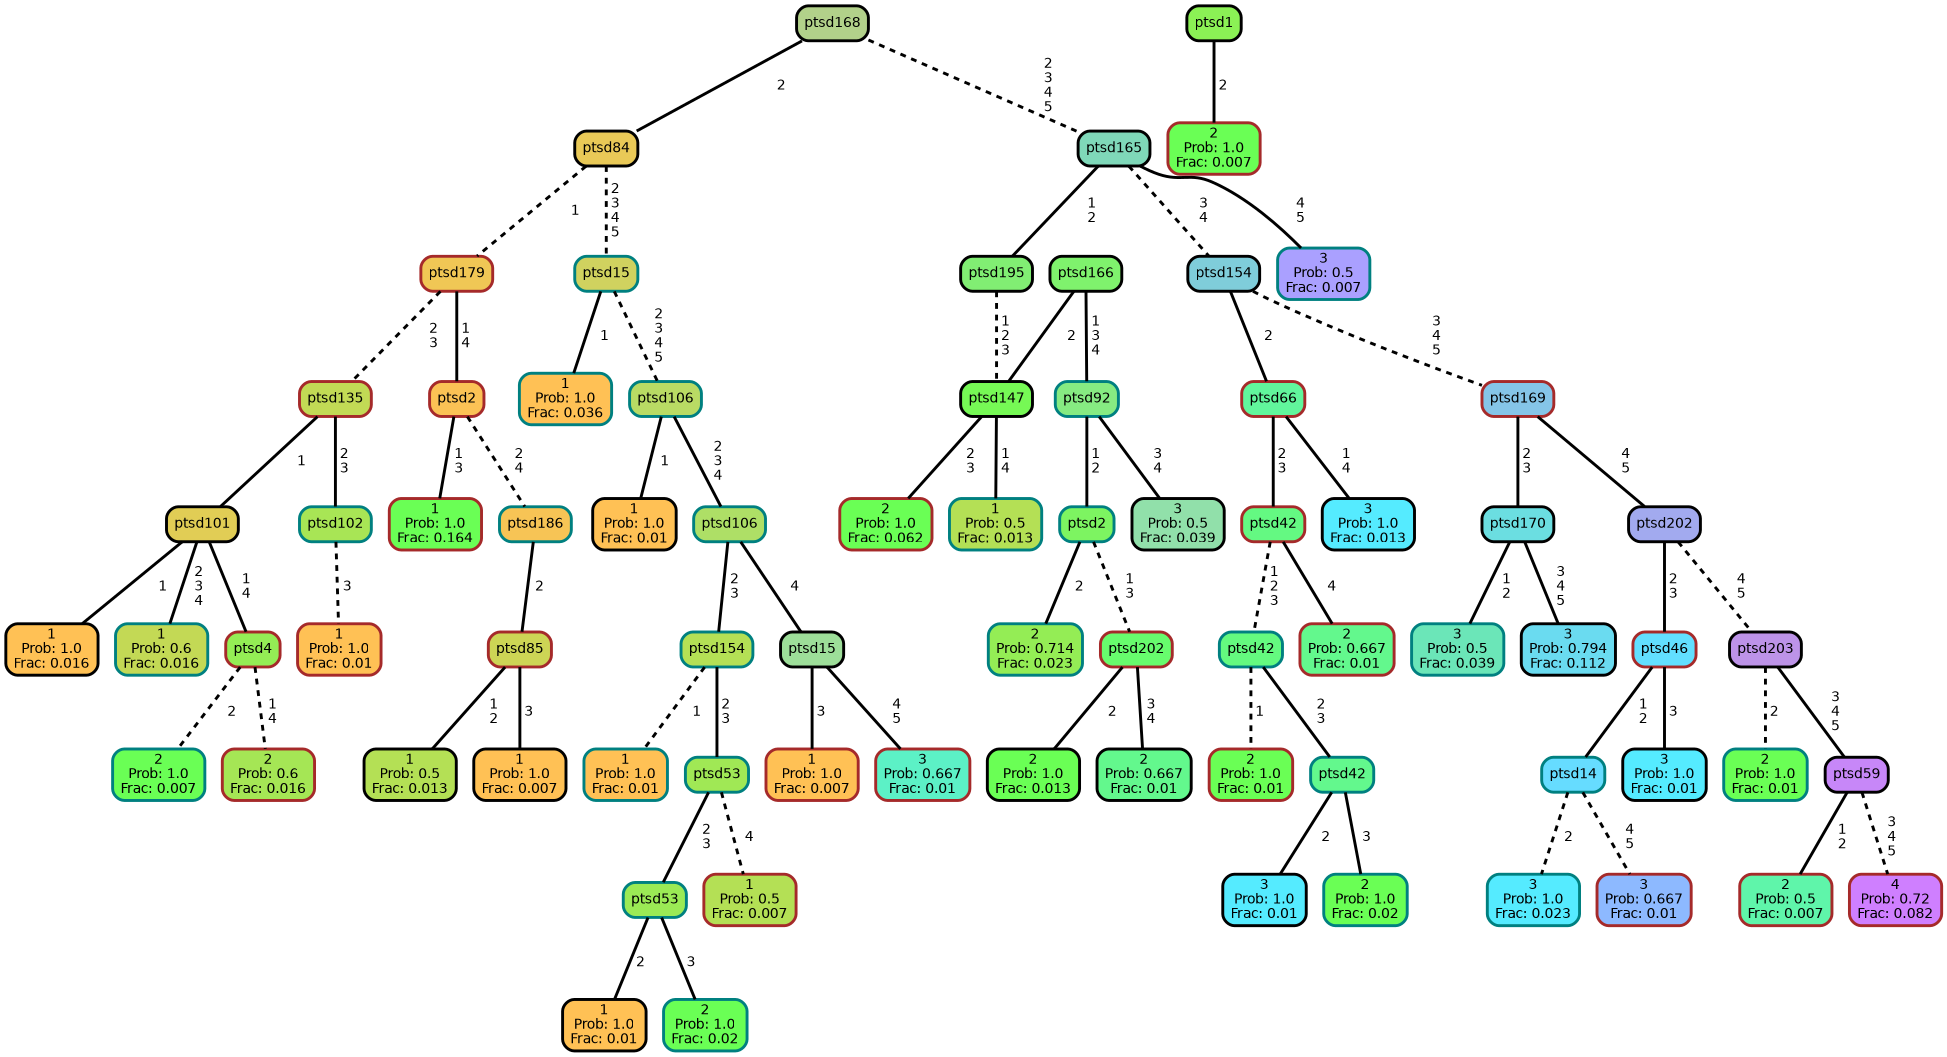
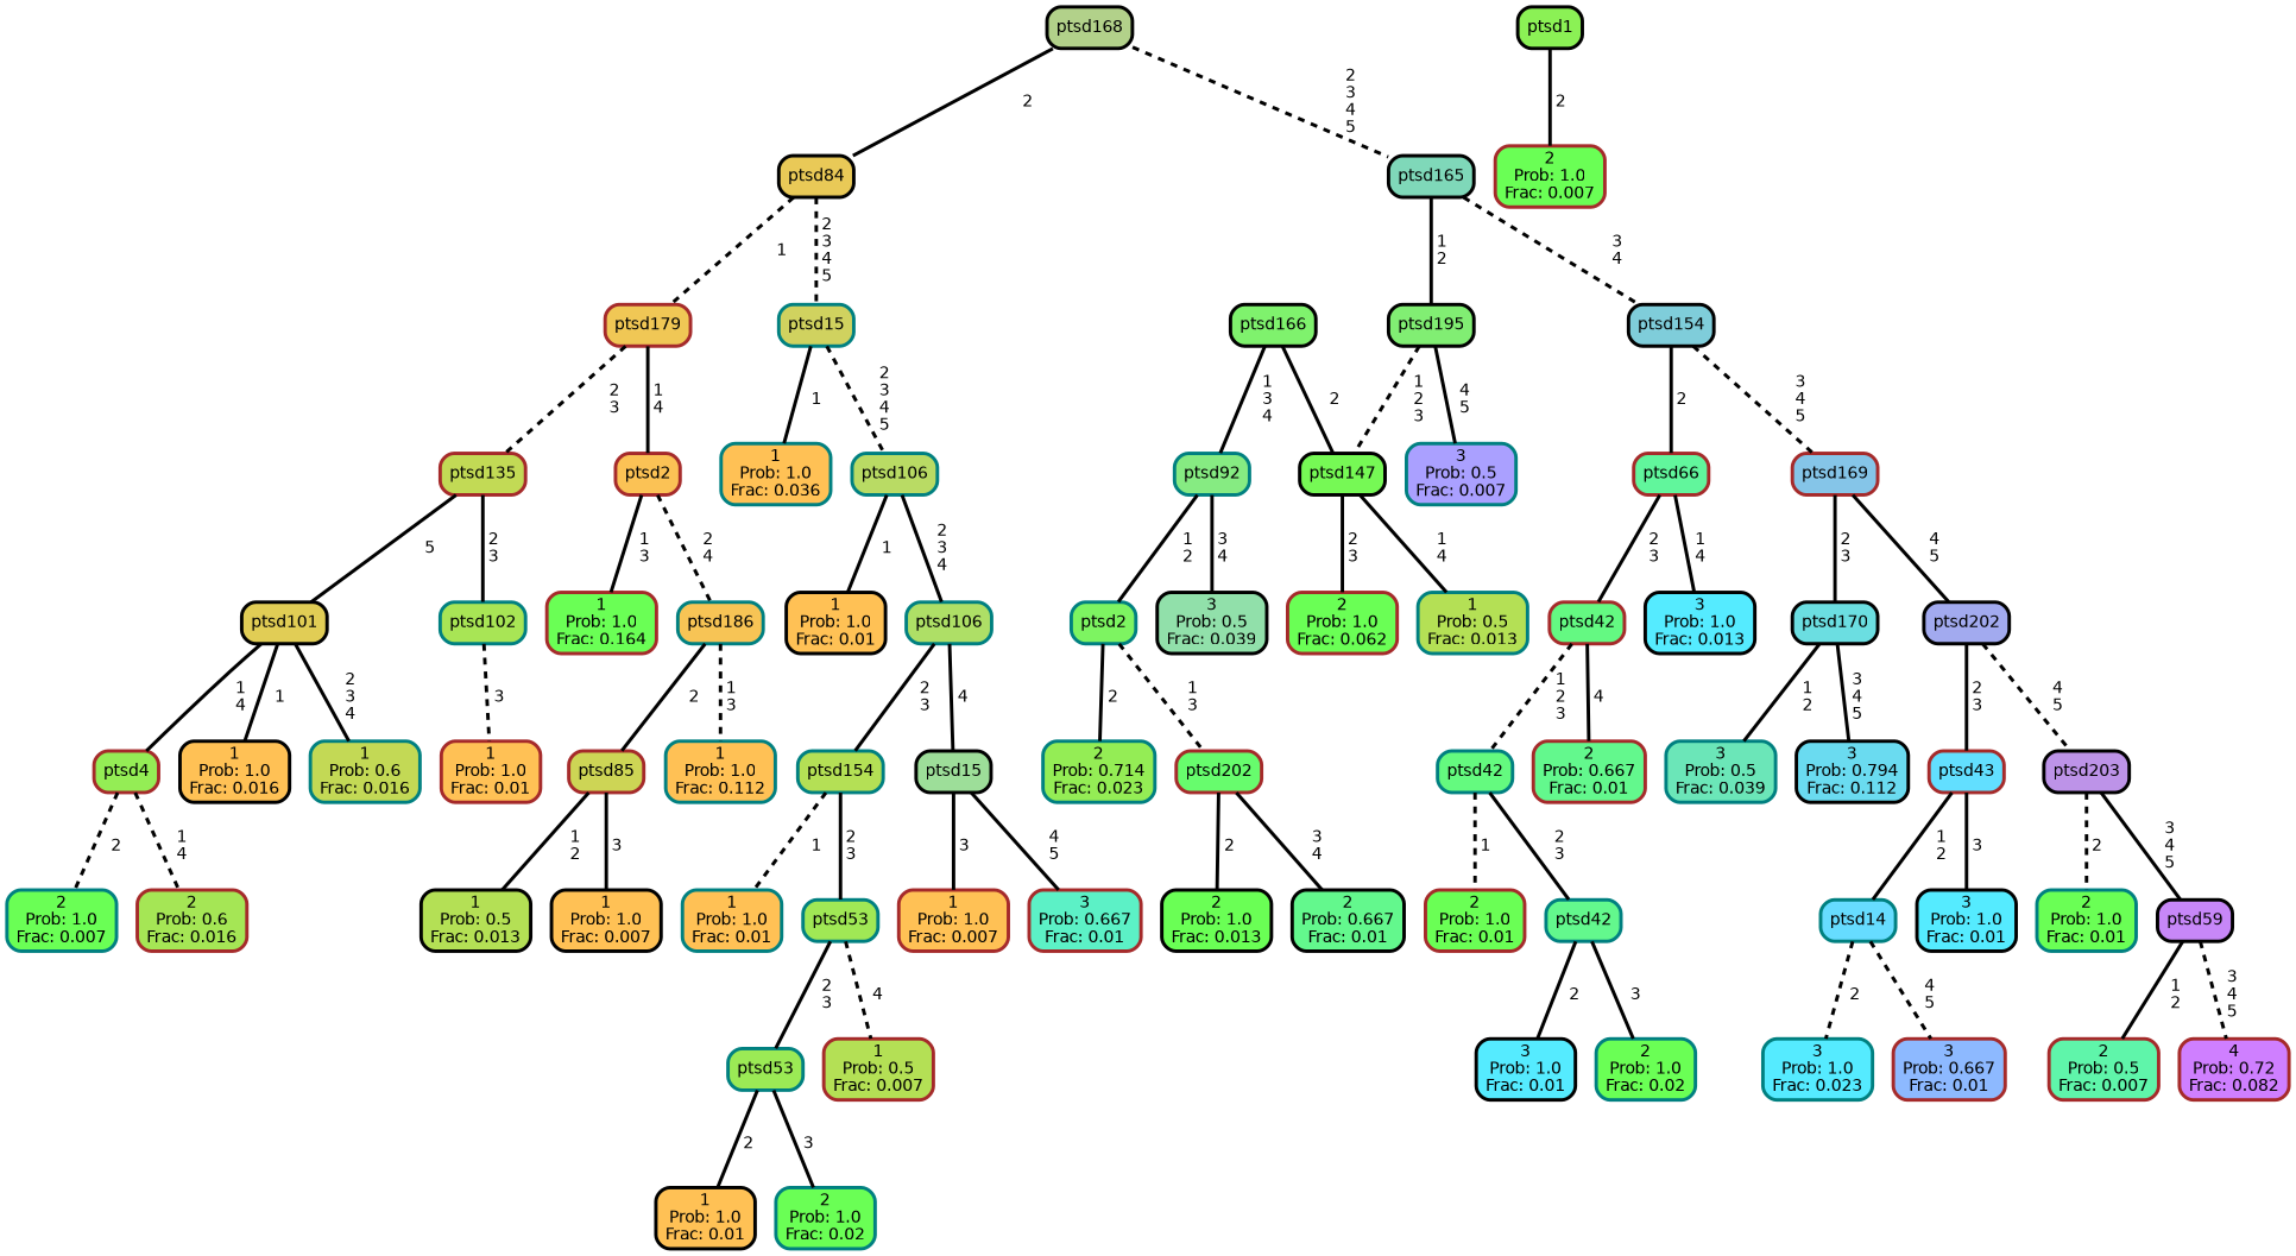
  graph {
    ranksep="0 equally"
    splines=straight
    node [color=black fillcolor="#ffc155" fontcolor=black fontname=helvetica penwidth=3 shape=box style="filled, rounded"]
    edge [color=black fontname=helvetica penwidth=3 style=solid]
    n1 [label="1\nProb: 1.0\nFrac: 0.016"]
    n2 [fillcolor="#e1cd55" label=ptsd101]
    n3 [color=teal fillcolor="#c3d955" label="1\nProb: 0.6\nFrac: 0.016"]
    n4 [color=brown fillcolor="#94ed55" label=ptsd4]
    n5 [color=brown fillcolor="#c2da55" label=ptsd135]
    n6 [color=teal fillcolor="#a8e555" label=ptsd102]
    n7 [color=brown label="1\nProb: 1.0\nFrac: 0.01"]
    n8 [color=brown fillcolor="#6aff55" label="2\nProb: 1.0\nFrac: 0.007"]
    n9 [fillcolor="#8bf155" label=ptsd1]
    n10 [color=teal fillcolor="#6aff55" label="2\nProb: 1.0\nFrac: 0.007"]
    n11 [color=brown fillcolor="#a5e655" label="2\nProb: 0.6\nFrac: 0.016"]
    n12 [color=brown fillcolor="#f0c755" label=ptsd179]
    n13 [color=brown fillcolor="#fbc255" label=ptsd2]
    n14 [color=brown fillcolor="#6aff55" label="1\nProb: 1.0\nFrac: 0.164"]
    n15 [color=teal fillcolor="#f7c455" label=ptsd186]
    n16 [color=brown fillcolor="#cdd555" label=ptsd85]
+   n17 [color=teal label="1\nProb: 1.0\nFrac: 0.112"]
    n18 [fillcolor="#b4e055" label="1\nProb: 0.5\nFrac: 0.013"]
    n19 [label="1\nProb: 1.0\nFrac: 0.007"]
    n20 [fillcolor="#e9c957" label=ptsd84]
    n21 [color=teal fillcolor="#d0d25f" label=ptsd15]
    n22 [color=teal label="1\nProb: 1.0\nFrac: 0.036"]
    n23 [color=teal fillcolor="#b9db64" label=ptsd106]
    n24 [label="1\nProb: 1.0\nFrac: 0.01"]
    n25 [color=teal fillcolor="#aedf66" label=ptsd106]
    n26 [color=teal fillcolor="#b4e055" label=ptsd154]
    n27 [fillcolor="#9dde99" label=ptsd15]
    n28 [color=teal label="1\nProb: 1.0\nFrac: 0.01"]
    n29 [color=teal fillcolor="#a0e855" label=ptsd53]
    n30 [color=teal fillcolor="#9bea55" label=ptsd53]
    n31 [color=brown fillcolor="#b4e055" label="1\nProb: 0.5\nFrac: 0.007"]
    n32 [label="1\nProb: 1.0\nFrac: 0.01"]
    n33 [color=teal fillcolor="#6aff55" label="2\nProb: 1.0\nFrac: 0.02"]
    n34 [color=brown label="1\nProb: 1.0\nFrac: 0.007"]
    n35 [color=brown fillcolor="#5cf1c6" label="3\nProb: 0.667\nFrac: 0.01"]
    n36 [fillcolor="#b2d18a" label=ptsd168]
    n37 [fillcolor="#7fd8b9" label=ptsd165]
    n38 [fillcolor="#81ee73" label=ptsd195]
    n39 [fillcolor="#7fcdda" label=ptsd154]
    n40 [color=brown fillcolor="#6aff55" label="2\nProb: 1.0\nFrac: 0.062"]
    n41 [fillcolor="#76f955" label=ptsd147]
    n42 [color=teal fillcolor="#b4e055" label="1\nProb: 0.5\nFrac: 0.013"]
    n43 [fillcolor="#7ff26d" label=ptsd166]
    n44 [color=teal fillcolor="#86eb82" label=ptsd92]
    n45 [color=teal fillcolor="#7df461" label=ptsd2]
    n46 [fillcolor="#91e0aa" label="3\nProb: 0.5\nFrac: 0.039"]
    n47 [color=teal fillcolor="#94ed55" label="2\nProb: 0.714\nFrac: 0.023"]
    n48 [color=brown fillcolor="#67fc6d" label=ptsd202]
    n49 [fillcolor="#6aff55" label="2\nProb: 1.0\nFrac: 0.013"]
    n50 [fillcolor="#63f88d" label="2\nProb: 0.667\nFrac: 0.01"]
    n51 [color=teal fillcolor="#aaa0ff" label="3\nProb: 0.5\nFrac: 0.007"]
    n52 [color=brown fillcolor="#61f69c" label=ptsd66]
    n53 [color=brown fillcolor="#85c5e8" label=ptsd169]
    n54 [color=brown fillcolor="#6aff55" label="2\nProb: 1.0\nFrac: 0.01"]
    n55 [color=teal fillcolor="#64fa7f" label=ptsd42]
    n56 [color=teal fillcolor="#63f88d" label=ptsd42]
    n57 [fillcolor="#55ebff" label="3\nProb: 1.0\nFrac: 0.01"]
    n58 [color=teal fillcolor="#6aff55" label="2\nProb: 1.0\nFrac: 0.02"]
    n59 [color=brown fillcolor="#64f982" label=ptsd42]
    n60 [color=brown fillcolor="#63f88d" label="2\nProb: 0.667\nFrac: 0.01"]
    n61 [fillcolor="#55ebff" label="3\nProb: 1.0\nFrac: 0.013"]
    n62 [fillcolor="#6bdee1" label=ptsd170]
    n63 [fillcolor="#a2aaef" label=ptsd202]
    n64 [color=teal fillcolor="#6be6b8" label="3\nProb: 0.5\nFrac: 0.039"]
    n65 [fillcolor="#6adbf0" label="3\nProb: 0.794\nFrac: 0.112"]
-   n66 [color=brown fillcolor="#62dfff" label=ptsd46]
+   n66 [color=brown fillcolor="#62dfff" label=ptsd43]
    n67 [fillcolor="#bd93e8" label=ptsd203]
    n68 [color=teal fillcolor="#55ebff" label="3\nProb: 1.0\nFrac: 0.023"]
    n69 [color=teal fillcolor="#66dcff" label=ptsd14]
    n70 [color=brown fillcolor="#8db9ff" label="3\nProb: 0.667\nFrac: 0.01"]
    n71 [fillcolor="#55ebff" label="3\nProb: 1.0\nFrac: 0.01"]
    n72 [color=teal fillcolor="#6aff55" label="2\nProb: 1.0\nFrac: 0.01"]
    n73 [fillcolor="#c787f8" label=ptsd59]
    n74 [color=brown fillcolor="#5ff5aa" label="2\nProb: 0.5\nFrac: 0.007"]
    n75 [color=brown fillcolor="#cf7fff" label="4\nProb: 0.72\nFrac: 0.082"]
    subgraph sub_1 {
      rank=same
    }
    n2 -- n1 [label=" 1"]
    n2 -- n3 [label=" 2\n 3\n 4"]
    n2 -- n4 [label=" 1\n 4"]
    n4 -- n10 [label=" 2" style=dashed]
    n4 -- n11 [label=" 1\n 4" style=dashed]
-   n5 -- n2 [label=" 1"]
+   n5 -- n2 [label=" 5"]
    n5 -- n6 [label=" 2\n 3"]
    n6 -- n7 [label=" 3" style=dashed]
    n9 -- n8 [label=" 2"]
    n12 -- n5 [label=" 2\n 3" style=dashed]
    n12 -- n13 [label=" 1\n 4"]
    n13 -- n14 [label=" 1\n 3"]
    n13 -- n15 [label=" 2\n 4" style=dashed]
    n15 -- n16 [label=" 2" style=bold]
+   n15 -- n17 [label=" 1\n 3" style=dashed]
    n16 -- n18 [label=" 1\n 2"]
    n16 -- n19 [label=" 3" style=bold]
    n20 -- n12 [label=" 1" style=dashed]
    n20 -- n21 [label=" 2\n 3\n 4\n 5" style=dashed]
    n21 -- n22 [label=" 1" style=bold]
    n21 -- n23 [label=" 2\n 3\n 4\n 5" style=dashed]
    n23 -- n24 [label=" 1" style=bold]
    n23 -- n25 [label=" 2\n 3\n 4"]
    n25 -- n26 [label=" 2\n 3"]
    n25 -- n27 [label=" 4"]
    n26 -- n28 [label=" 1" style=dashed]
    n26 -- n29 [label=" 2\n 3" style=bold]
    n27 -- n34 [label=" 3"]
    n27 -- n35 [label=" 4\n 5"]
    n29 -- n30 [label=" 2\n 3" style=bold]
    n29 -- n31 [label=" 4" style=dashed]
    n30 -- n32 [label=" 2"]
    n30 -- n33 [label=" 3" style=bold]
    n36 -- n20 [label=" 2"]
    n36 -- n37 [label=" 2\n 3\n 4\n 5" style=dashed]
    n37 -- n38 [label=" 1\n 2" style=bold]
    n37 -- n39 [label=" 3\n 4" style=dashed]
    n38 -- n41 [label=" 1\n 2\n 3" style=dashed]
-   n37 -- n51 [label=" 4\n 5" style=bold]
+   n38 -- n51 [label=" 4\n 5" style=bold]
    n39 -- n52 [label=" 2"]
    n39 -- n53 [label=" 3\n 4\n 5" style=dashed]
    n41 -- n40 [label=" 2\n 3"]
    n41 -- n42 [label=" 1\n 4"]
    n43 -- n41 [label=" 2"]
    n43 -- n44 [label=" 1\n 3\n 4"]
    n44 -- n45 [label=" 1\n 2" style=bold]
    n44 -- n46 [label=" 3\n 4"]
    n45 -- n47 [label=" 2" style=bold]
    n45 -- n48 [label=" 1\n 3" style=dashed]
    n48 -- n49 [label=" 2" style=bold]
    n48 -- n50 [label=" 3\n 4" style=bold]
    n52 -- n59 [label=" 2\n 3"]
    n52 -- n61 [label=" 1\n 4"]
    n53 -- n62 [label=" 2\n 3" style=bold]
    n53 -- n63 [label=" 4\n 5"]
    n55 -- n54 [label=" 1" style=dashed]
    n55 -- n56 [label=" 2\n 3"]
    n56 -- n57 [label=" 2"]
    n56 -- n58 [label=" 3"]
    n59 -- n55 [label=" 1\n 2\n 3" style=dashed]
    n59 -- n60 [label=" 4"]
    n62 -- n64 [label=" 1\n 2" style=bold]
    n62 -- n65 [label=" 3\n 4\n 5" style=bold]
    n63 -- n66 [label=" 2\n 3"]
    n63 -- n67 [label=" 4\n 5" style=dashed]
    n66 -- n69 [label=" 1\n 2"]
    n66 -- n71 [label=" 3" style=bold]
    n67 -- n72 [label=" 2" style=dashed]
    n67 -- n73 [label=" 3\n 4\n 5" style=bold]
    n69 -- n68 [label=" 2" style=dashed]
    n69 -- n70 [label=" 4\n 5" style=dashed]
    n73 -- n74 [label=" 1\n 2"]
    n73 -- n75 [label=" 3\n 4\n 5" style=dashed]
  }
